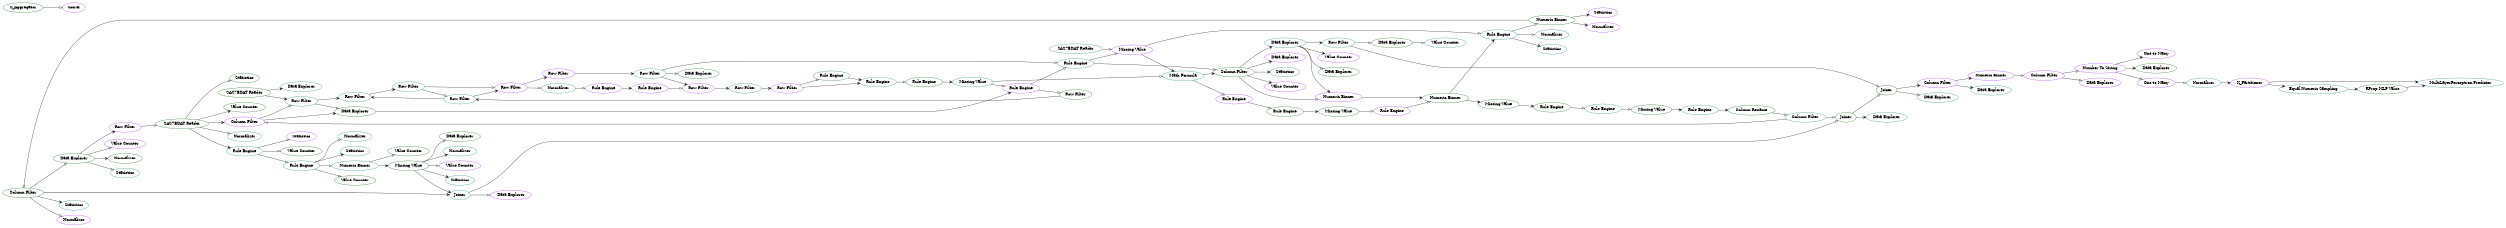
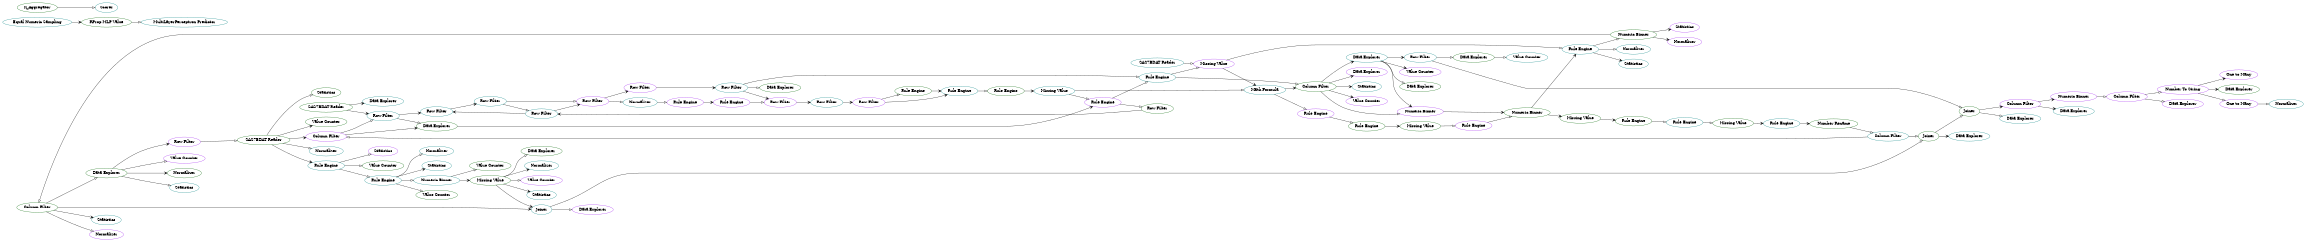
  digraph {
    rankdir=LR
    node [color=teal]
    edge [arrowhead=onormal]
    n1 [color=purple label="Number To String"]
    n2 [color=purple label="One to Many"]
    n3 [color=darkgreen label="Data Explorer"]
    n4 [color=purple label="One to Many"]
    n5 [label=Normalizer]
    n6 [color=darkgreen label=Joiner]
    n7 [color=purple label="Column Filter"]
    n8 [label="Data Explorer"]
    n9 [color=purple label="Numeric Binner"]
    n10 [label="Data Explorer"]
    n11 [color=purple label="Column Filter"]
    n12 [color=darkgreen label="Missing Value"]
    n13 [color=purple label="Rule Engine"]
    n14 [color=darkgreen label="Numeric Binner"]
    n15 [label="Rule Engine"]
    n16 [color=darkgreen label="Missing Value"]
    n17 [label="Row Filter"]
    n18 [color=purple label="Row Filter"]
    n19 [label="Row Filter"]
    n20 [label=Normalizer]
    n21 [color=purple label="Row Filter"]
    n22 [label="Row Filter"]
    n23 [color=purple label="Rule Engine"]
    n24 [label="Row Filter"]
    n25 [color=darkgreen label="Numeric Binner"]
    n26 [color=purple label=Statistics]
    n27 [color=darkgreen label="Column Filter"]
    n28 [color=purple label=Normalizer]
    n29 [color=darkgreen label="Data Explorer"]
    n30 [label=Joiner]
    n31 [label=Statistics]
    n32 [color=purple label=Normalizer]
    n33 [color=purple label="Rule Engine"]
    n34 [label="Numeric Binner"]
    n35 [color=darkgreen label="Value Counter"]
    n36 [color=darkgreen label="Missing Value"]
    n37 [label=Normalizer]
    n38 [color=purple label="Value Counter"]
    n39 [label=Statistics]
    n40 [color=darkgreen label="Data Explorer"]
-   n41 [color=darkgreen label="Column Rename"]
+   n41 [color=darkgreen label="Number Rename"]
    n42 [label="Column Filter"]
    n43 [color=darkgreen label=Joiner]
    n44 [color=purple label="Column Filter"]
    n45 [label="Data Explorer"]
    n46 [label="Row Filter"]
    n47 [color=darkgreen label="Data Explorer"]
    n48 [color=purple label="Rule Engine"]
    n49 [label="Rule Engine"]
    n50 [color=darkgreen label="Row Filter"]
    n51 [color=darkgreen label="Column Filter"]
    n52 [label="Data Explorer"]
    n53 [color=purple label="Numeric Binner"]
    n54 [label=Statistics]
    n55 [color=purple label="Value Counter"]
    n56 [color=purple label="Data Explorer"]
    n57 [label="Row Filter"]
    n58 [color=purple label="Value Counter"]
    n59 [color=darkgreen label="Data Explorer"]
    n60 [color=darkgreen label="Data Explorer"]
    n61 [color=darkgreen label="SAS7BDAT Reader"]
    n62 [label="Data Explorer"]
    n63 [label="Rule Engine"]
    n64 [color=purple label=Statistics]
    n65 [color=darkgreen label="Value Counter"]
    n66 [label="Rule Engine"]
    n67 [label=Normalizer]
    n68 [label=Statistics]
    n69 [color=darkgreen label="Value Counter"]
    n70 [color=darkgreen label=Normalizer]
    n71 [color=purple label="Row Filter"]
    n72 [label=Statistics]
    n73 [color=purple label="Value Counter"]
    n74 [color=purple label="Data Explorer"]
    n75 [color=darkgreen label="SAS7BDAT Reader"]
    n76 [label="Value Counter"]
    n77 [color=purple label="Row Filter"]
    n78 [label="Row Filter"]
    n79 [color=purple label="Row Filter"]
    n80 [label="Rule Engine"]
    n81 [color=darkgreen label="Rule Engine"]
    n82 [label="Missing Value"]
    n83 [label="Math Formula"]
    n84 [color=purple label="Rule Engine"]
    n85 [color=darkgreen label="Rule Engine"]
    n86 [color=purple label="Missing Value"]
    n87 [label=Statistics]
    n88 [label=Normalizer]
-   n89 [color=purple label=X_Partitioner]
    n90 [label="MultiLayerPerceptron Predictor"]
    n91 [label="Equal Numeric Sampling"]
    n92 [color=darkgreen label="RProp MLP Value"]
    n93 [color=darkgreen label="Data Explorer"]
    n94 [color=darkgreen label=X_Aggregator]
-   n95 [color=purple label=Scorer]
+   n95 [label=Scorer]
    n96 [color=purple label="Data Explorer"]
    n97 [color=darkgreen label="Rule Engine"]
    n98 [color=darkgreen label="Rule Engine"]
    n99 [label=Normalizer]
    n100 [color=darkgreen label=Statistics]
    n101 [color=darkgreen label="Value Counter"]
    n102 [label="Rule Engine"]
    n103 [color=darkgreen label="Missing Value"]
    n104 [label="SAS7BDAT Reader"]
    n105 [label="Rule Engine"]
    n1 -> n2 [arrowhead=vee]
    n1 -> n3 [arrowhead=vee]
    n1 -> n4
    n4 -> n5
-   n5 -> n89 [arrowhead=vee]
    n6 -> n7 [arrowhead=vee]
    n6 -> n8
    n7 -> n9 [arrowhead=vee]
    n7 -> n10 [arrowhead=vee]
    n9 -> n11
    n11 -> n1
    n11 -> n96
    n12 -> n13
    n13 -> n14
    n14 -> n15 [arrowhead=vee]
    n14 -> n16 [arrowhead=vee]
    n15 -> n25
    n15 -> n87 [arrowhead=vee]
    n15 -> n88
    n16 -> n98 [arrowhead=vee]
    n17 -> n18 [arrowhead=vee]
    n17 -> n19 [arrowhead=vee]
    n18 -> n20
    n18 -> n21 [arrowhead=vee]
    n19 -> n22 [arrowhead=vee]
    n20 -> n23
    n21 -> n24 [arrowhead=vee]
    n22 -> n17
    n22 -> n18
    n23 -> n33 [arrowhead=vee]
    n24 -> n49
    n24 -> n77 [arrowhead=vee]
    n24 -> n93
    n25 -> n26 [arrowhead=vee]
    n25 -> n27
    n25 -> n28 [arrowhead=vee]
    n27 -> n29
    n27 -> n30 [arrowhead=vee]
    n27 -> n31 [arrowhead=vee]
    n27 -> n32
    n29 -> n70 [arrowhead=vee]
    n29 -> n71 [arrowhead=vee]
    n29 -> n72
    n29 -> n73
    n30 -> n43
    n30 -> n74
    n33 -> n77
    n34 -> n35
    n34 -> n36 [arrowhead=vee]
    n36 -> n30 [arrowhead=vee]
    n36 -> n37 [arrowhead=vee]
    n36 -> n38
    n36 -> n39 [arrowhead=vee]
    n36 -> n40
    n41 -> n42
    n42 -> n43
    n42 -> n44
    n43 -> n6
    n43 -> n45 [arrowhead=vee]
    n44 -> n46
    n44 -> n47 [arrowhead=vee]
    n46 -> n19 [arrowhead=vee]
    n46 -> n47
    n47 -> n48 [arrowhead=vee]
    n48 -> n49
    n48 -> n50
    n49 -> n51
    n49 -> n86
    n50 -> n17 [arrowhead=vee]
    n51 -> n52 [arrowhead=vee]
    n51 -> n53
    n51 -> n54 [arrowhead=vee]
    n51 -> n55 [arrowhead=vee]
    n51 -> n56 [arrowhead=vee]
    n52 -> n53 [arrowhead=vee]
    n52 -> n57 [arrowhead=vee]
    n52 -> n58 [arrowhead=vee]
    n52 -> n59
    n53 -> n14 [arrowhead=vee]
    n57 -> n6
    n57 -> n60
    n60 -> n76
    n61 -> n46 [arrowhead=vee]
    n61 -> n62 [arrowhead=vee]
    n63 -> n64
    n63 -> n65
    n63 -> n66
    n66 -> n34
    n66 -> n67
    n66 -> n68 [arrowhead=vee]
    n66 -> n69
    n71 -> n75
    n75 -> n44 [arrowhead=vee]
    n75 -> n63 [arrowhead=vee]
    n75 -> n99
    n75 -> n100
    n75 -> n101 [arrowhead=vee]
    n77 -> n78 [arrowhead=vee]
    n78 -> n79 [arrowhead=vee]
    n79 -> n80 [arrowhead=vee]
    n79 -> n81
    n80 -> n97
    n81 -> n80 [arrowhead=vee]
    n82 -> n48
    n82 -> n83
    n83 -> n51 [arrowhead=vee]
    n83 -> n84
    n84 -> n85
    n85 -> n12 [arrowhead=vee]
    n86 -> n15
    n86 -> n83 [arrowhead=vee]
-   n89 -> n90 [arrowhead=vee]
-   n89 -> n91 [arrowhead=vee]
    n91 -> n92 [arrowhead=vee]
-   n92 -> n90 [arrowhead=vee]
+   n92 -> n90
    n94 -> n95
    n97 -> n82 [arrowhead=vee]
    n98 -> n102
    n102 -> n103
    n103 -> n105 [arrowhead=vee]
    n104 -> n86
    n105 -> n41 [arrowhead=vee]
  }
